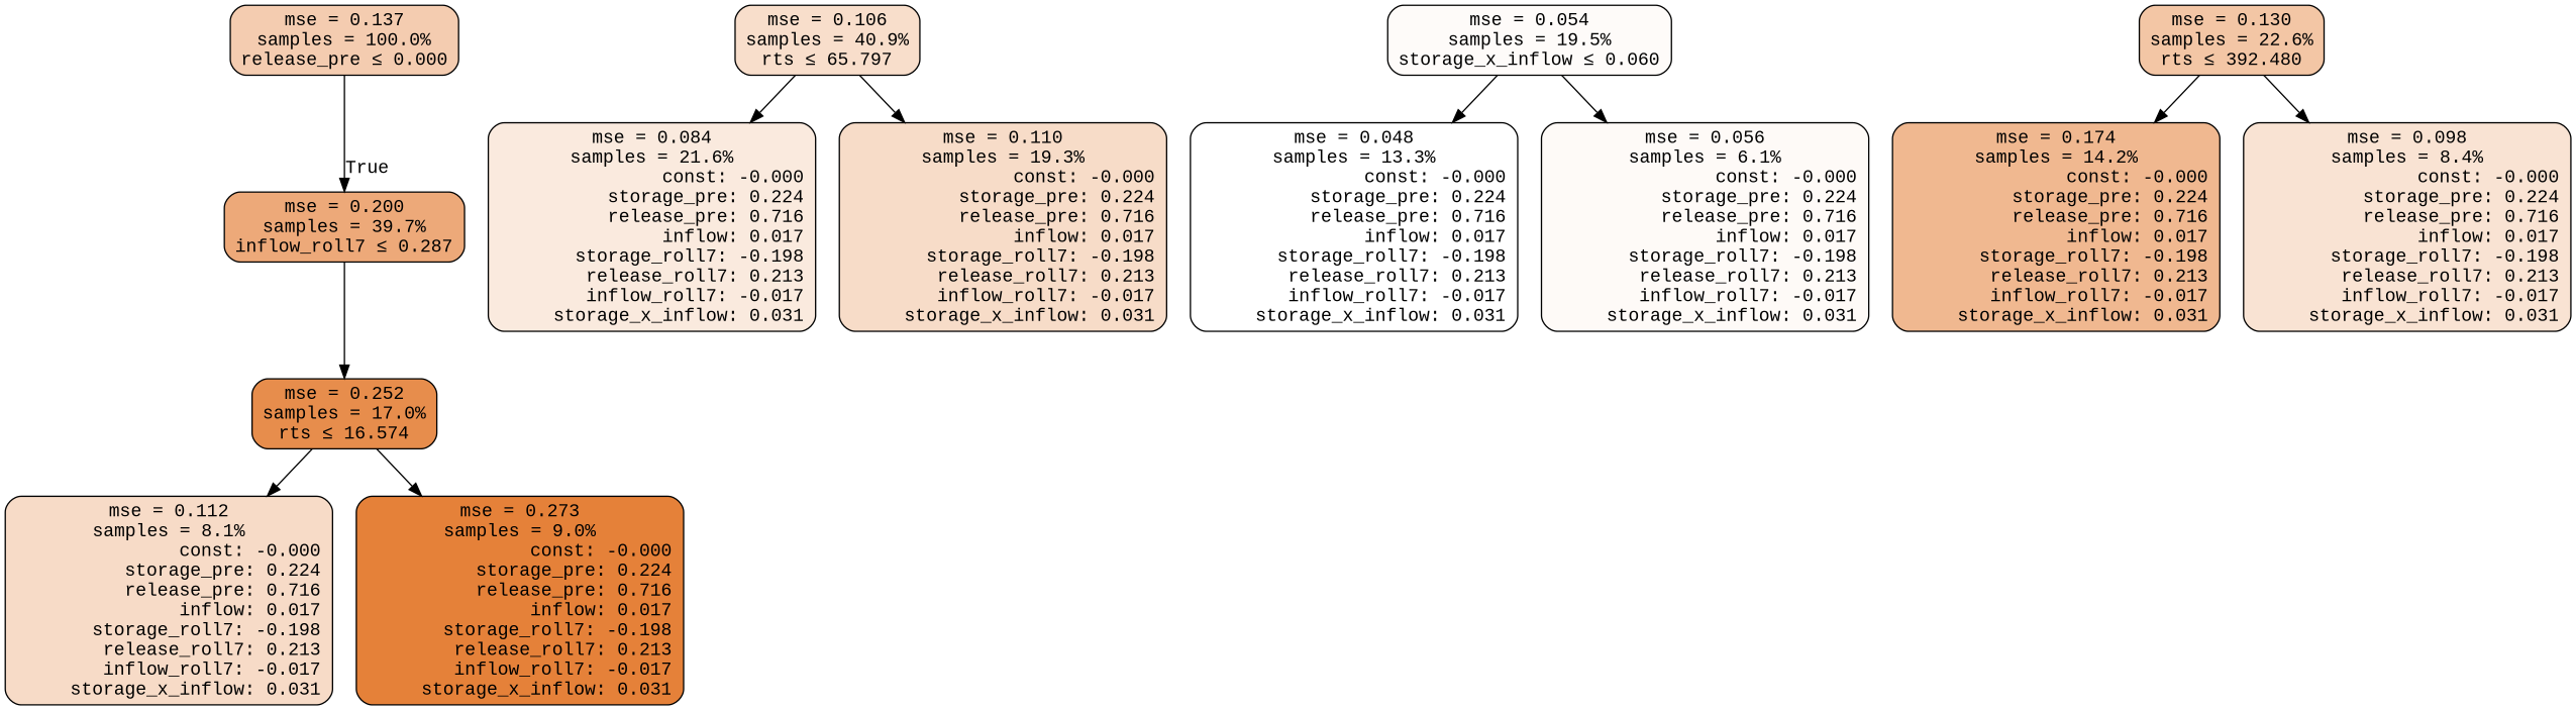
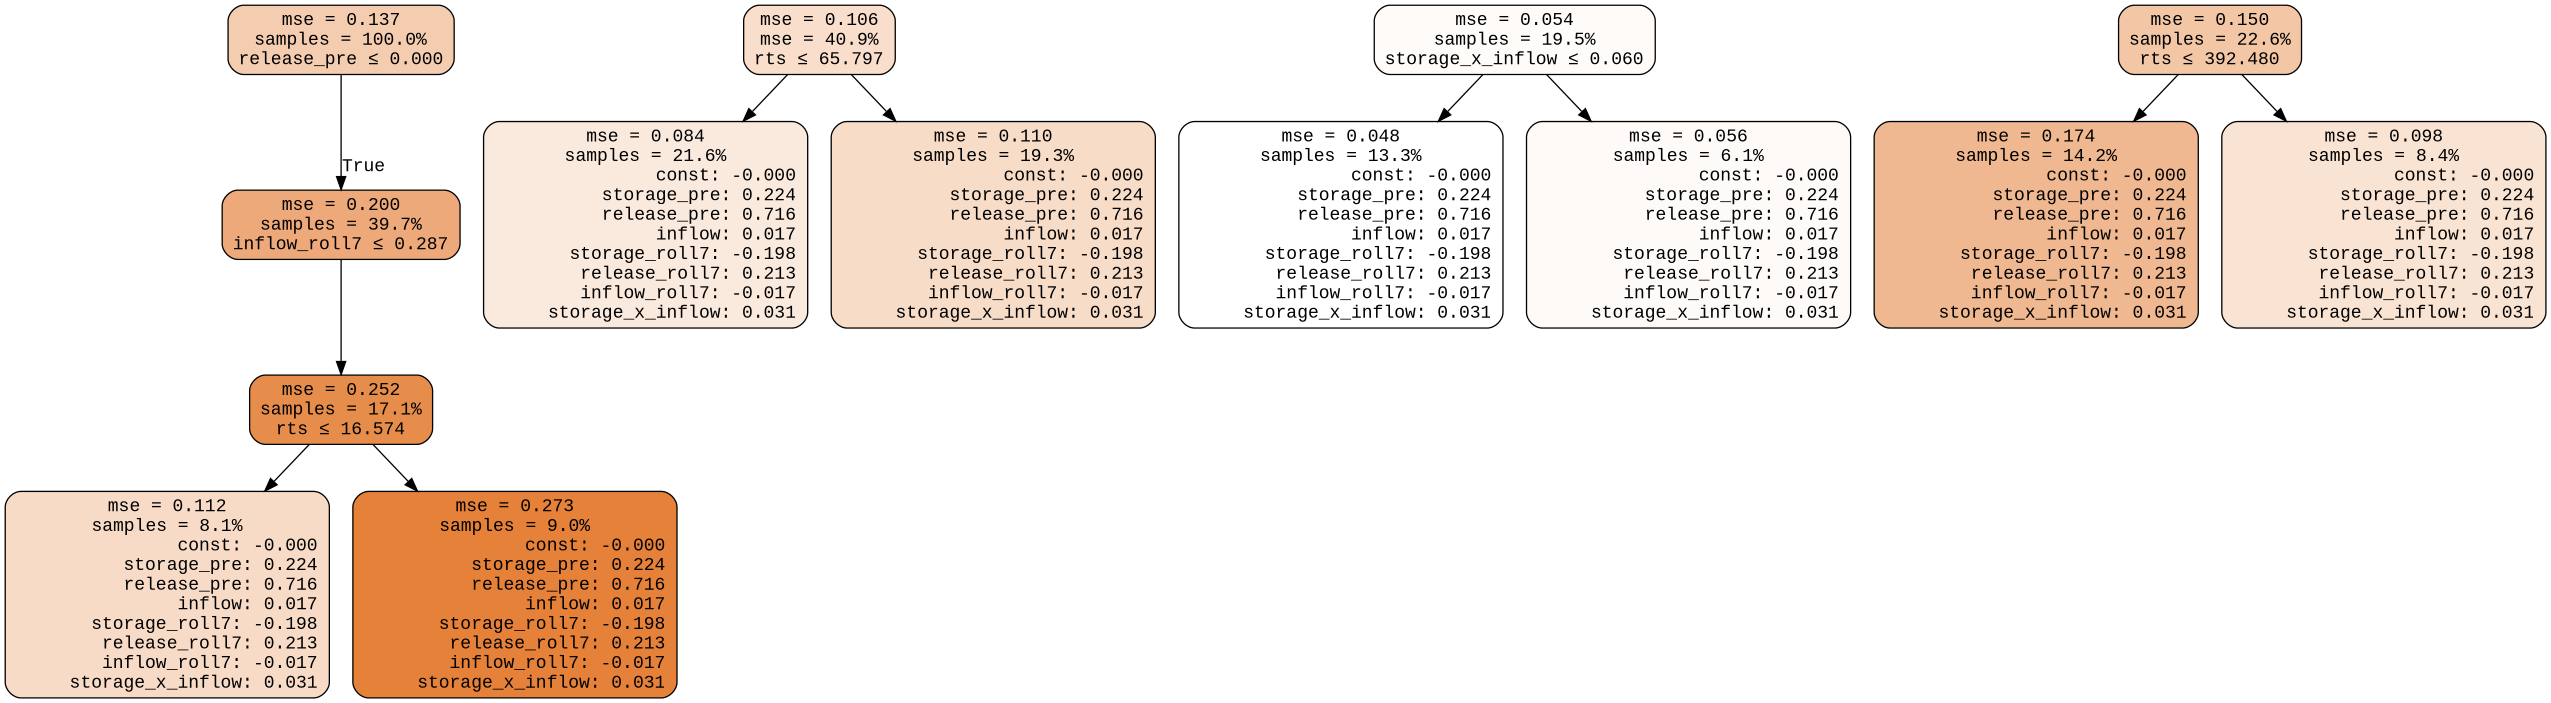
  digraph {
    fontname="Liberation Mono"
    node [color=black fontname="Liberation Mono" shape=rectangle style="filled, rounded"]
    edge [fontname="Liberation Mono"]
    n1 [fillcolor="#f4ccb0" label="mse = 0.137\nsamples = 100.0%\nrelease_pre &le; 0.000"]
    n2 [fillcolor="#eda979" label="mse = 0.200\nsamples = 39.7%\ninflow_roll7 &le; 0.287"]
-   n3 [fillcolor="#e78d4c" label="mse = 0.252\nsamples = 17.0%\nrts &le; 16.574"]
-   n4 [fillcolor="#f8decb" label="mse = 0.106\nsamples = 40.9%\nrts &le; 65.797"]
+   n3 [fillcolor="#e78d4c" label="mse = 0.252\nsamples = 17.1%\nrts &le; 16.574"]
+   n4 [fillcolor="#f8decb" label="mse = 0.106\nmse = 40.9%\nrts &le; 65.797"]
    n5 [fillcolor="#faeade" label="mse = 0.084\nsamples = 21.6%\n               const: -0.000\n          storage_pre: 0.224\n          release_pre: 0.716\n               inflow: 0.017\n       storage_roll7: -0.198\n        release_roll7: 0.213\n        inflow_roll7: -0.017\n     storage_x_inflow: 0.031"]
    n6 [fillcolor="#f7dcc8" label="mse = 0.110\nsamples = 19.3%\n               const: -0.000\n          storage_pre: 0.224\n          release_pre: 0.716\n               inflow: 0.017\n       storage_roll7: -0.198\n        release_roll7: 0.213\n        inflow_roll7: -0.017\n     storage_x_inflow: 0.031"]
    n7 [fillcolor="#fefbf9" label="mse = 0.054\nsamples = 19.5%\nstorage_x_inflow &le; 0.060"]
    n8 [fillcolor="#ffffff" label="mse = 0.048\nsamples = 13.3%\n               const: -0.000\n          storage_pre: 0.224\n          release_pre: 0.716\n               inflow: 0.017\n       storage_roll7: -0.198\n        release_roll7: 0.213\n        inflow_roll7: -0.017\n     storage_x_inflow: 0.031"]
    n9 [fillcolor="#fefaf7" label="mse = 0.056\nsamples = 6.1%\n               const: -0.000\n          storage_pre: 0.224\n          release_pre: 0.716\n               inflow: 0.017\n       storage_roll7: -0.198\n        release_roll7: 0.213\n        inflow_roll7: -0.017\n     storage_x_inflow: 0.031"]
-   n10 [fillcolor="#f3c6a5" label="mse = 0.130\nsamples = 22.6%\nrts &le; 392.480"]
+   n10 [fillcolor="#f3c6a5" label="mse = 0.150\nsamples = 22.6%\nrts &le; 392.480"]
    n11 [fillcolor="#f0b890" label="mse = 0.174\nsamples = 14.2%\n               const: -0.000\n          storage_pre: 0.224\n          release_pre: 0.716\n               inflow: 0.017\n       storage_roll7: -0.198\n        release_roll7: 0.213\n        inflow_roll7: -0.017\n     storage_x_inflow: 0.031"]
    n12 [fillcolor="#f9e3d3" label="mse = 0.098\nsamples = 8.4%\n               const: -0.000\n          storage_pre: 0.224\n          release_pre: 0.716\n               inflow: 0.017\n       storage_roll7: -0.198\n        release_roll7: 0.213\n        inflow_roll7: -0.017\n     storage_x_inflow: 0.031"]
    n13 [fillcolor="#f7dbc7" label="mse = 0.112\nsamples = 8.1%\n               const: -0.000\n          storage_pre: 0.224\n          release_pre: 0.716\n               inflow: 0.017\n       storage_roll7: -0.198\n        release_roll7: 0.213\n        inflow_roll7: -0.017\n     storage_x_inflow: 0.031"]
    n14 [fillcolor="#e58139" label="mse = 0.273\nsamples = 9.0%\n               const: -0.000\n          storage_pre: 0.224\n          release_pre: 0.716\n               inflow: 0.017\n       storage_roll7: -0.198\n        release_roll7: 0.213\n        inflow_roll7: -0.017\n     storage_x_inflow: 0.031"]
    n1 -> n2 [headlabel=True labelangle=-45 labeldistance=2.5]
    n2 -> n3
    n3 -> n13
    n3 -> n14
    n4 -> n5
    n4 -> n6
    n7 -> n8
    n7 -> n9
    n10 -> n11
    n10 -> n12
  }
